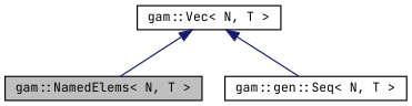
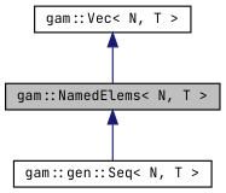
  digraph {
    fontname="JetBrains Mono"
    node [color=black fontname="JetBrains Mono" fontsize=10 shape=record]
    edge [color=midnightblue dir=back fontname="JetBrains Mono" fontsize=10 labelfontname="FreeSans.ttf" labelfontsize=10 style=solid]
    n1 [fillcolor=grey75 fontcolor=black height=0.2 label="gam::NamedElems\< N, T \>" style=filled width=0.4]
    n2 [height=0.2 label="gam::Vec\< N, T \>" width=0.4]
    n3 [height=0.2 label="gam::gen::Seq\< N, T \>" width=0.4]
    n2 -> n1
-   n2 -> n3
+   n1 -> n3
  }
